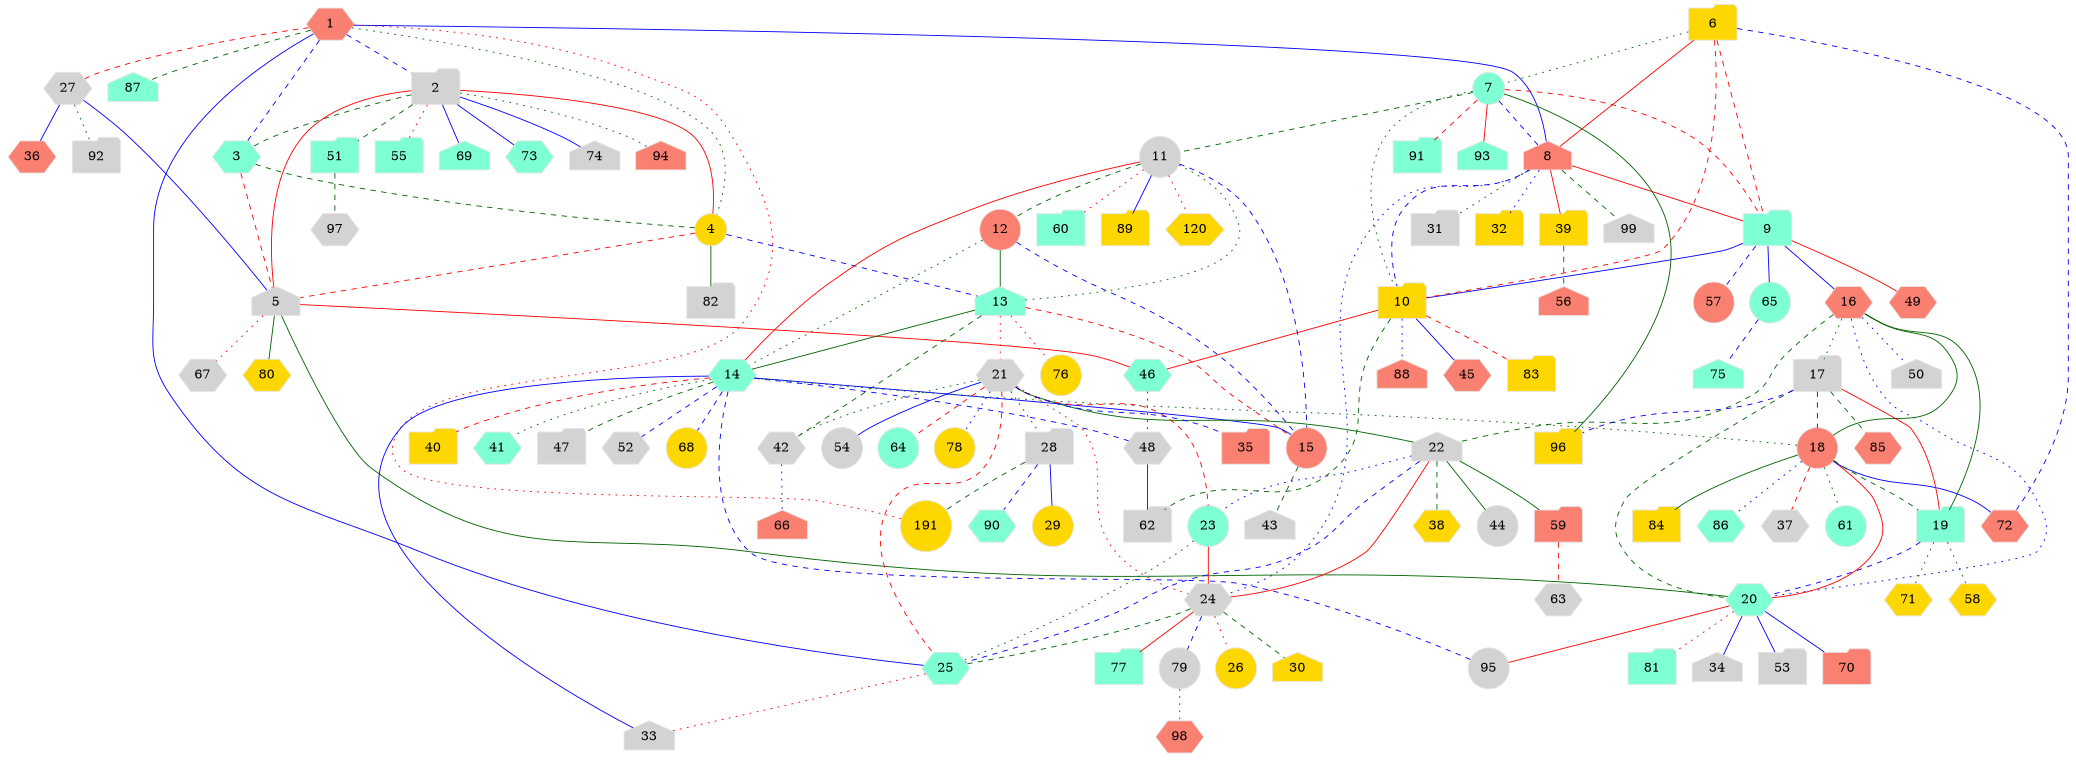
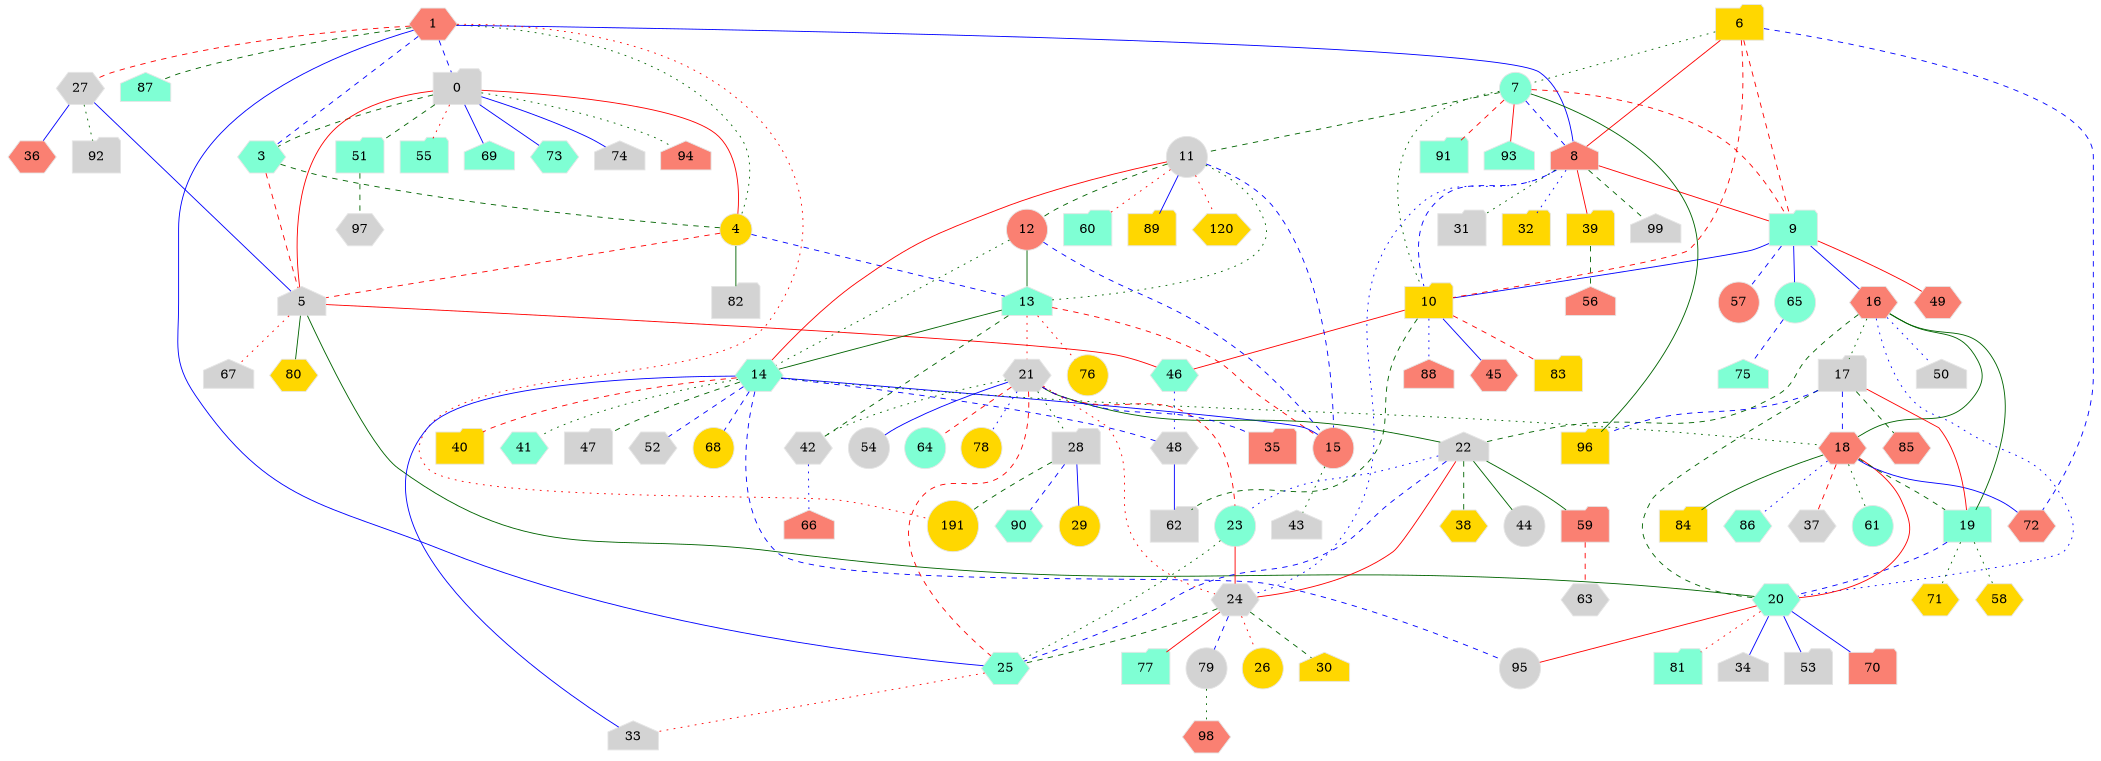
  graph {
    node [color=gray90 fillcolor=lightgrey shape=hexagon style=filled]
    edge [color=blue style=dashed]
    1 [fillcolor=salmon]
-   2 [shape=folder]
+   2 [shape=folder label=0]
    3 [fillcolor=aquamarine]
    4 [fillcolor=gold shape=circle]
    8 [fillcolor=salmon shape=house]
    25 [fillcolor=aquamarine]
    27
    87 [fillcolor=aquamarine shape=house]
    n9 [fillcolor=gold label=191 shape=circle]
    5 [shape=house]
    51 [fillcolor=aquamarine shape=folder]
    55 [fillcolor=aquamarine shape=folder]
    69 [fillcolor=aquamarine shape=house]
    73 [fillcolor=aquamarine]
    74 [shape=house]
    94 [fillcolor=salmon shape=house]
    13 [fillcolor=aquamarine shape=house]
    82 [shape=folder]
    20 [fillcolor=aquamarine]
    46 [fillcolor=aquamarine]
-   67
+   67 [shape=house]
    80 [fillcolor=gold]
    9 [fillcolor=aquamarine shape=folder]
    10 [fillcolor=gold shape=folder]
    24
    31 [shape=folder]
    32 [fillcolor=gold shape=folder]
    39 [fillcolor=gold shape=folder]
    99 [shape=house]
    33 [shape=house]
    36 [fillcolor=salmon]
    92 [shape=folder]
    97
    14 [fillcolor=aquamarine]
    15 [fillcolor=salmon shape=circle]
    21
    42
    76 [fillcolor=gold shape=circle]
    95 [shape=circle]
    34 [shape=house]
    53 [shape=folder]
    70 [fillcolor=salmon shape=folder]
    81 [fillcolor=aquamarine shape=folder]
    48
    6 [fillcolor=gold shape=folder]
    7 [fillcolor=aquamarine shape=circle]
    72 [fillcolor=salmon]
    11 [shape=circle]
    91 [fillcolor=aquamarine shape=folder]
    93 [fillcolor=aquamarine shape=house]
    96 [fillcolor=gold shape=folder]
    16 [fillcolor=salmon]
    49 [fillcolor=salmon]
    57 [fillcolor=salmon shape=circle]
    65 [fillcolor=aquamarine shape=circle]
    45 [fillcolor=salmon]
    62 [shape=folder]
    83 [fillcolor=gold shape=folder]
    88 [fillcolor=salmon shape=house]
    12 [fillcolor=salmon shape=circle]
    60 [fillcolor=aquamarine shape=folder]
    89 [fillcolor=gold shape=folder]
    n63 [fillcolor=gold label=120]
    26 [fillcolor=gold shape=circle]
    30 [fillcolor=gold shape=house]
    77 [fillcolor=aquamarine shape=folder]
    79 [shape=circle]
    56 [fillcolor=salmon shape=house]
-   18 [fillcolor=salmon shape=circle]
+   18 [fillcolor=salmon]
    17 [shape=folder]
    19 [fillcolor=aquamarine shape=folder]
    22 [shape=house]
    50 [shape=house]
    75 [fillcolor=aquamarine shape=house]
    40 [fillcolor=gold shape=folder]
    41 [fillcolor=aquamarine]
    47 [shape=folder]
    52
    68 [fillcolor=gold shape=circle]
    43 [shape=house]
    23 [fillcolor=aquamarine shape=circle]
    28 [shape=folder]
    35 [fillcolor=salmon shape=folder]
    54 [shape=circle]
    64 [fillcolor=aquamarine shape=circle]
    78 [fillcolor=gold shape=circle]
    66 [fillcolor=salmon shape=house]
    37
    61 [fillcolor=aquamarine shape=circle]
    84 [fillcolor=gold shape=folder]
    86 [fillcolor=aquamarine]
    85 [fillcolor=salmon]
    58 [fillcolor=gold]
    71 [fillcolor=gold]
    38 [fillcolor=gold]
    44 [shape=circle]
    59 [fillcolor=salmon shape=folder]
    29 [fillcolor=gold shape=circle]
    90 [fillcolor=aquamarine]
    63
    98 [fillcolor=salmon]
    1 -- 2
    1 -- 3
    1 -- 4 [color=darkgreen style=dotted]
    1 -- 8 [style=solid]
    1 -- 25 [style=solid]
    1 -- 27 [color=red]
    1 -- 87 [color=darkgreen]
    1 -- n9 [color=red style=dotted]
    2 -- 3 [color=darkgreen]
    2 -- 4 [color=red style=solid]
    2 -- 5 [color=red style=solid]
    2 -- 51 [color=darkgreen]
    2 -- 55 [color=red style=dotted]
    2 -- 69 [style=solid]
    2 -- 73 [style=solid]
    2 -- 74 [style=solid]
    2 -- 94 [color=darkgreen style=dotted]
    3 -- 4 [color=darkgreen]
    3 -- 5 [color=red]
    4 -- 5 [color=red]
    4 -- 13
    4 -- 82 [color=darkgreen style=solid]
    8 -- 9 [color=red style=solid]
    8 -- 10
    8 -- 24 [style=dotted]
    8 -- 31 [color=darkgreen style=dotted]
    8 -- 32 [style=dotted]
    8 -- 39 [color=red style=solid]
    8 -- 99 [color=darkgreen]
    25 -- 33 [color=red style=dotted]
    27 -- 5 [style=solid]
    27 -- 36 [style=solid]
    27 -- 92 [color=darkgreen style=dotted]
    5 -- 20 [color=darkgreen style=solid]
    5 -- 46 [color=red style=solid]
    5 -- 67 [color=red style=dotted]
    5 -- 80 [color=darkgreen style=solid]
    51 -- 97 [color=darkgreen]
    13 -- 14 [color=darkgreen style=solid]
    13 -- 15 [color=red]
    13 -- 21 [color=red style=dotted]
    13 -- 42 [color=darkgreen]
    13 -- 76 [color=red style=dotted]
    20 -- 95 [color=red style=solid]
    20 -- 34 [style=solid]
    20 -- 53 [style=solid]
    20 -- 70 [style=solid]
    20 -- 81 [color=red style=dotted]
    46 -- 48 [style=dotted]
    9 -- 10 [style=solid]
    9 -- 16 [style=solid]
    9 -- 49 [color=red style=solid]
    9 -- 57
    9 -- 65 [style=solid]
    10 -- 46 [color=red style=solid]
    10 -- 45 [style=solid]
    10 -- 62 [color=darkgreen]
    10 -- 83 [color=red]
    10 -- 88 [style=dotted]
    24 -- 25 [color=darkgreen]
    24 -- 26 [color=red style=dotted]
    24 -- 30 [color=darkgreen]
    24 -- 77 [color=red style=solid]
    24 -- 79
    39 -- 56 [color=darkgreen]
    14 -- 33 [style=solid]
    14 -- 15 [style=solid]
    14 -- 95
    14 -- 48
    14 -- 18 [color=darkgreen style=dotted]
    14 -- 40 [color=red]
    14 -- 41 [color=darkgreen style=dotted]
    14 -- 47 [color=darkgreen]
    14 -- 52
    14 -- 68
-   15 -- 43 [color=darkgreen]
+   15 -- 43 [color=darkgreen style=dotted]
    21 -- 25 [color=red]
    21 -- 24 [color=red style=dotted]
    21 -- 42 [color=darkgreen style=dotted]
    21 -- 22 [color=darkgreen style=solid]
    21 -- 23 [color=red]
    21 -- 28 [color=darkgreen style=dotted]
    21 -- 35
    21 -- 54 [style=solid]
    21 -- 64 [color=red]
    21 -- 78 [style=dotted]
    42 -- 66 [style=dotted]
    48 -- 62 [style=solid]
    6 -- 8 [color=red style=solid]
    6 -- 9 [color=red]
    6 -- 10 [color=red]
    6 -- 7 [color=darkgreen style=dotted]
    6 -- 72
    7 -- 8
    7 -- 9 [color=red]
    7 -- 10 [color=darkgreen style=dotted]
    7 -- 11 [color=darkgreen]
    7 -- 91 [color=red]
    7 -- 93 [color=red style=solid]
    7 -- 96 [color=darkgreen style=solid]
    11 -- 13 [color=darkgreen style=dotted]
    11 -- 14 [color=red style=solid]
    11 -- 15
    11 -- 12 [color=darkgreen]
    11 -- 60 [color=red style=dotted]
    11 -- 89 [style=solid]
    11 -- n63 [color=red style=dotted]
    16 -- 20 [style=dotted]
    16 -- 18 [color=darkgreen style=solid]
    16 -- 17 [color=darkgreen style=dotted]
    16 -- 19 [color=darkgreen style=solid]
    16 -- 22 [color=darkgreen]
    16 -- 50 [style=dotted]
    65 -- 75
    12 -- 13 [color=darkgreen style=solid]
    12 -- 14 [color=darkgreen style=dotted]
    12 -- 15
    79 -- 98 [color=darkgreen style=dotted]
    18 -- 20 [color=red style=solid]
    18 -- 72 [style=solid]
    18 -- 19 [color=darkgreen]
    18 -- 37 [color=red]
    18 -- 61 [color=darkgreen style=dotted]
    18 -- 84 [color=darkgreen style=solid]
    18 -- 86 [style=dotted]
    17 -- 20 [color=darkgreen]
    17 -- 96
    17 -- 18
    17 -- 19 [color=red style=solid]
    17 -- 85 [color=darkgreen]
    19 -- 20
    19 -- 58 [color=darkgreen style=dotted]
    19 -- 71 [color=darkgreen style=dotted]
    22 -- 25
    22 -- 24 [color=red style=solid]
    22 -- 23 [style=dotted]
    22 -- 38 [color=darkgreen]
    22 -- 44 [color=darkgreen style=solid]
    22 -- 59 [color=darkgreen style=solid]
    23 -- 25 [color=darkgreen style=dotted]
    23 -- 24 [color=red style=solid]
    28 -- n9 [color=darkgreen]
    28 -- 29 [style=solid]
    28 -- 90
    59 -- 63 [color=red]
  }
